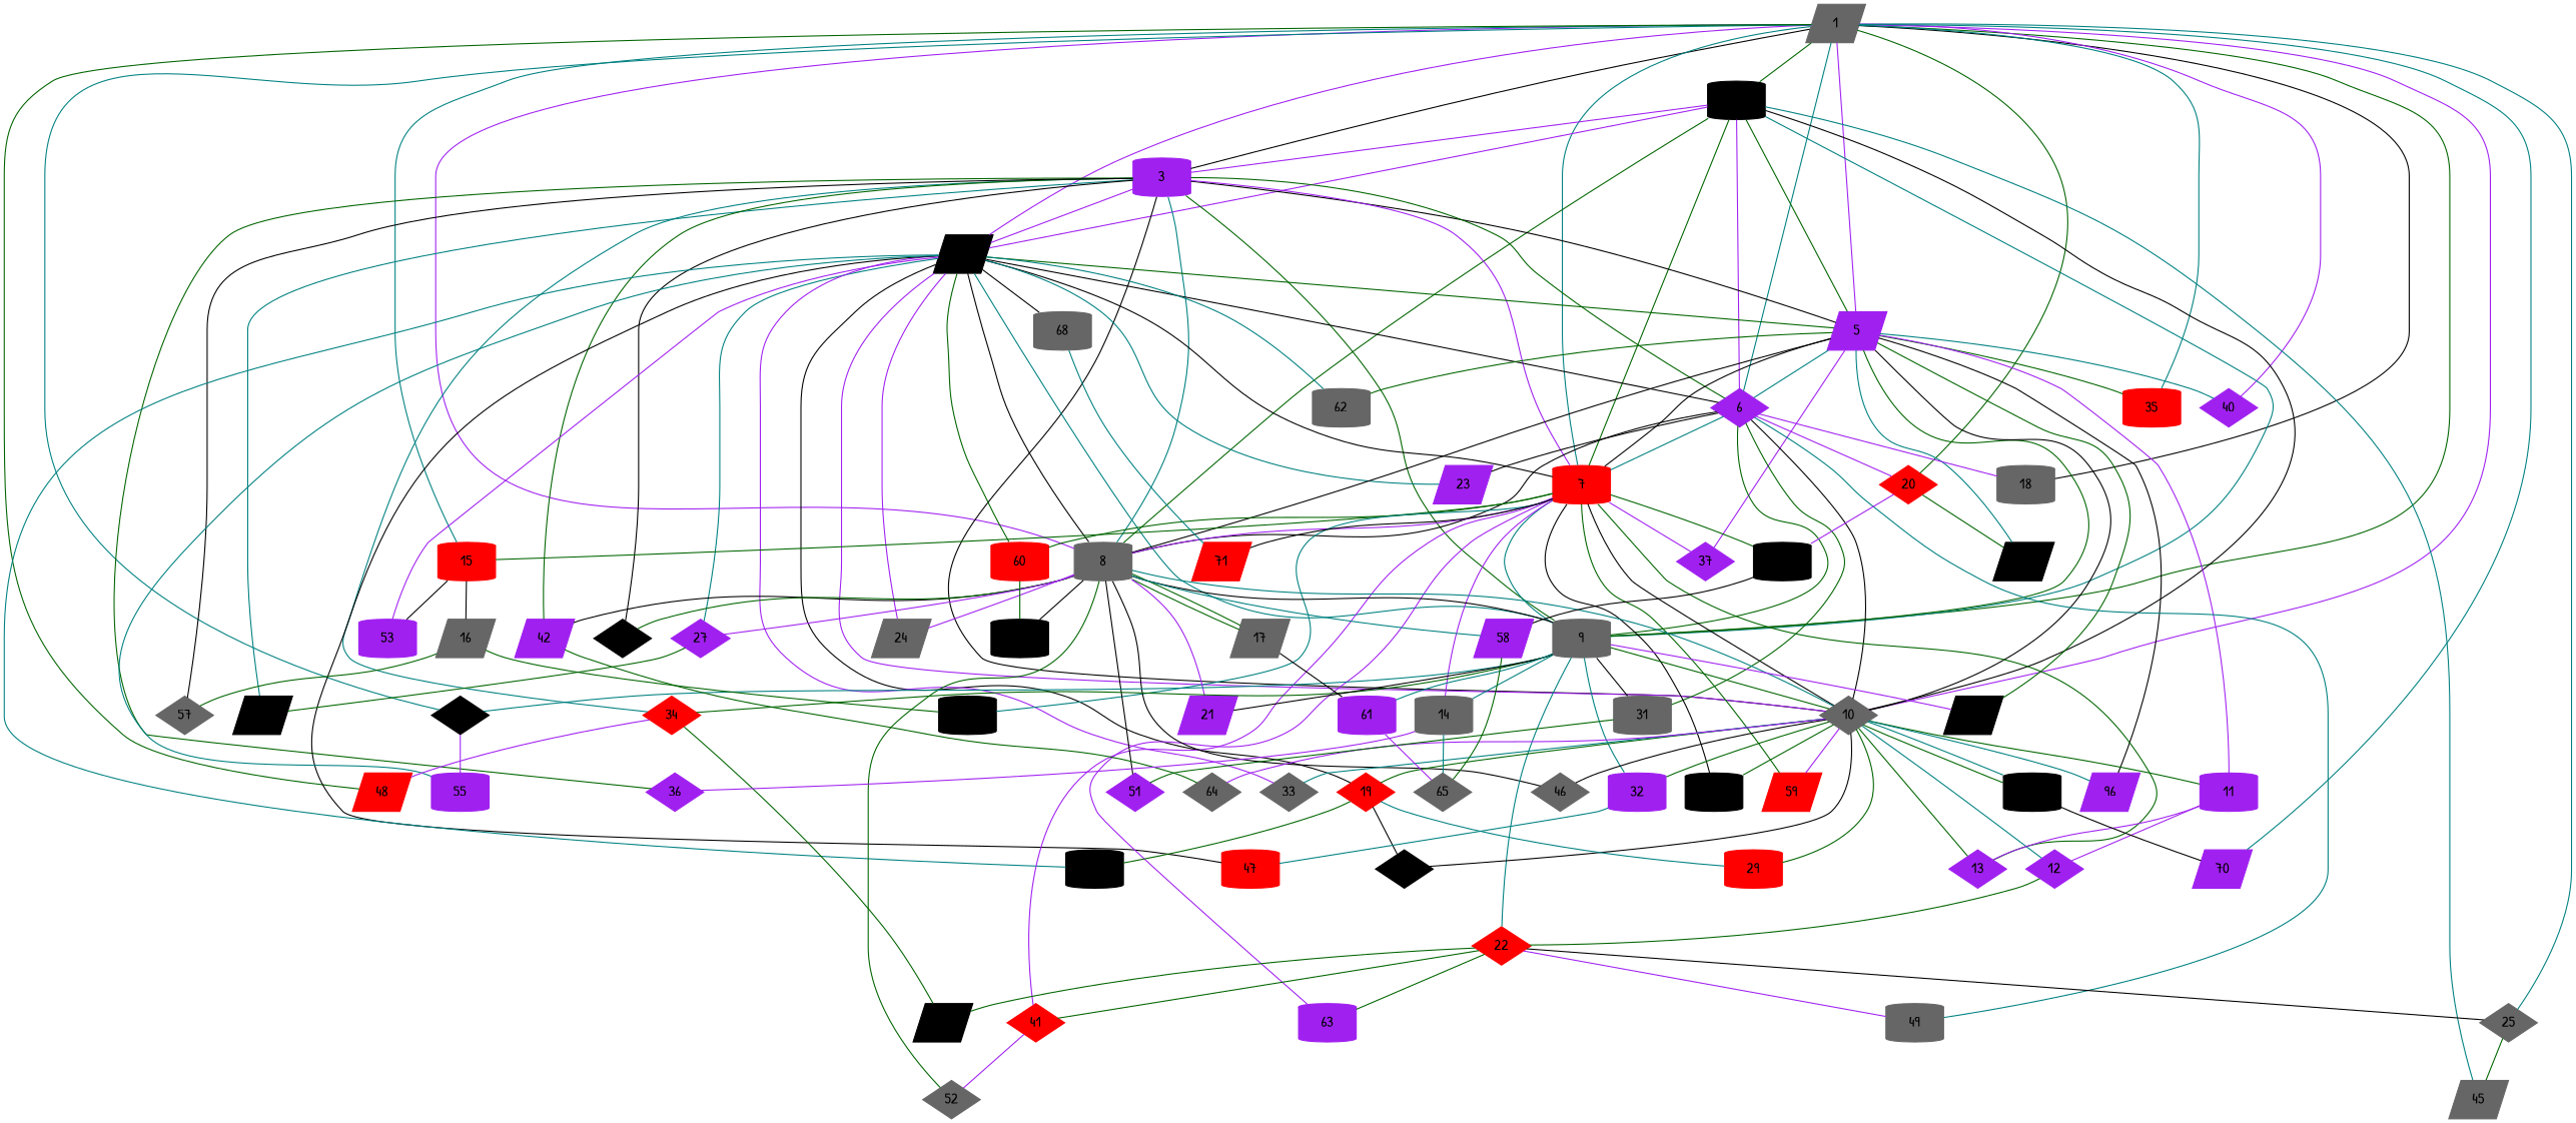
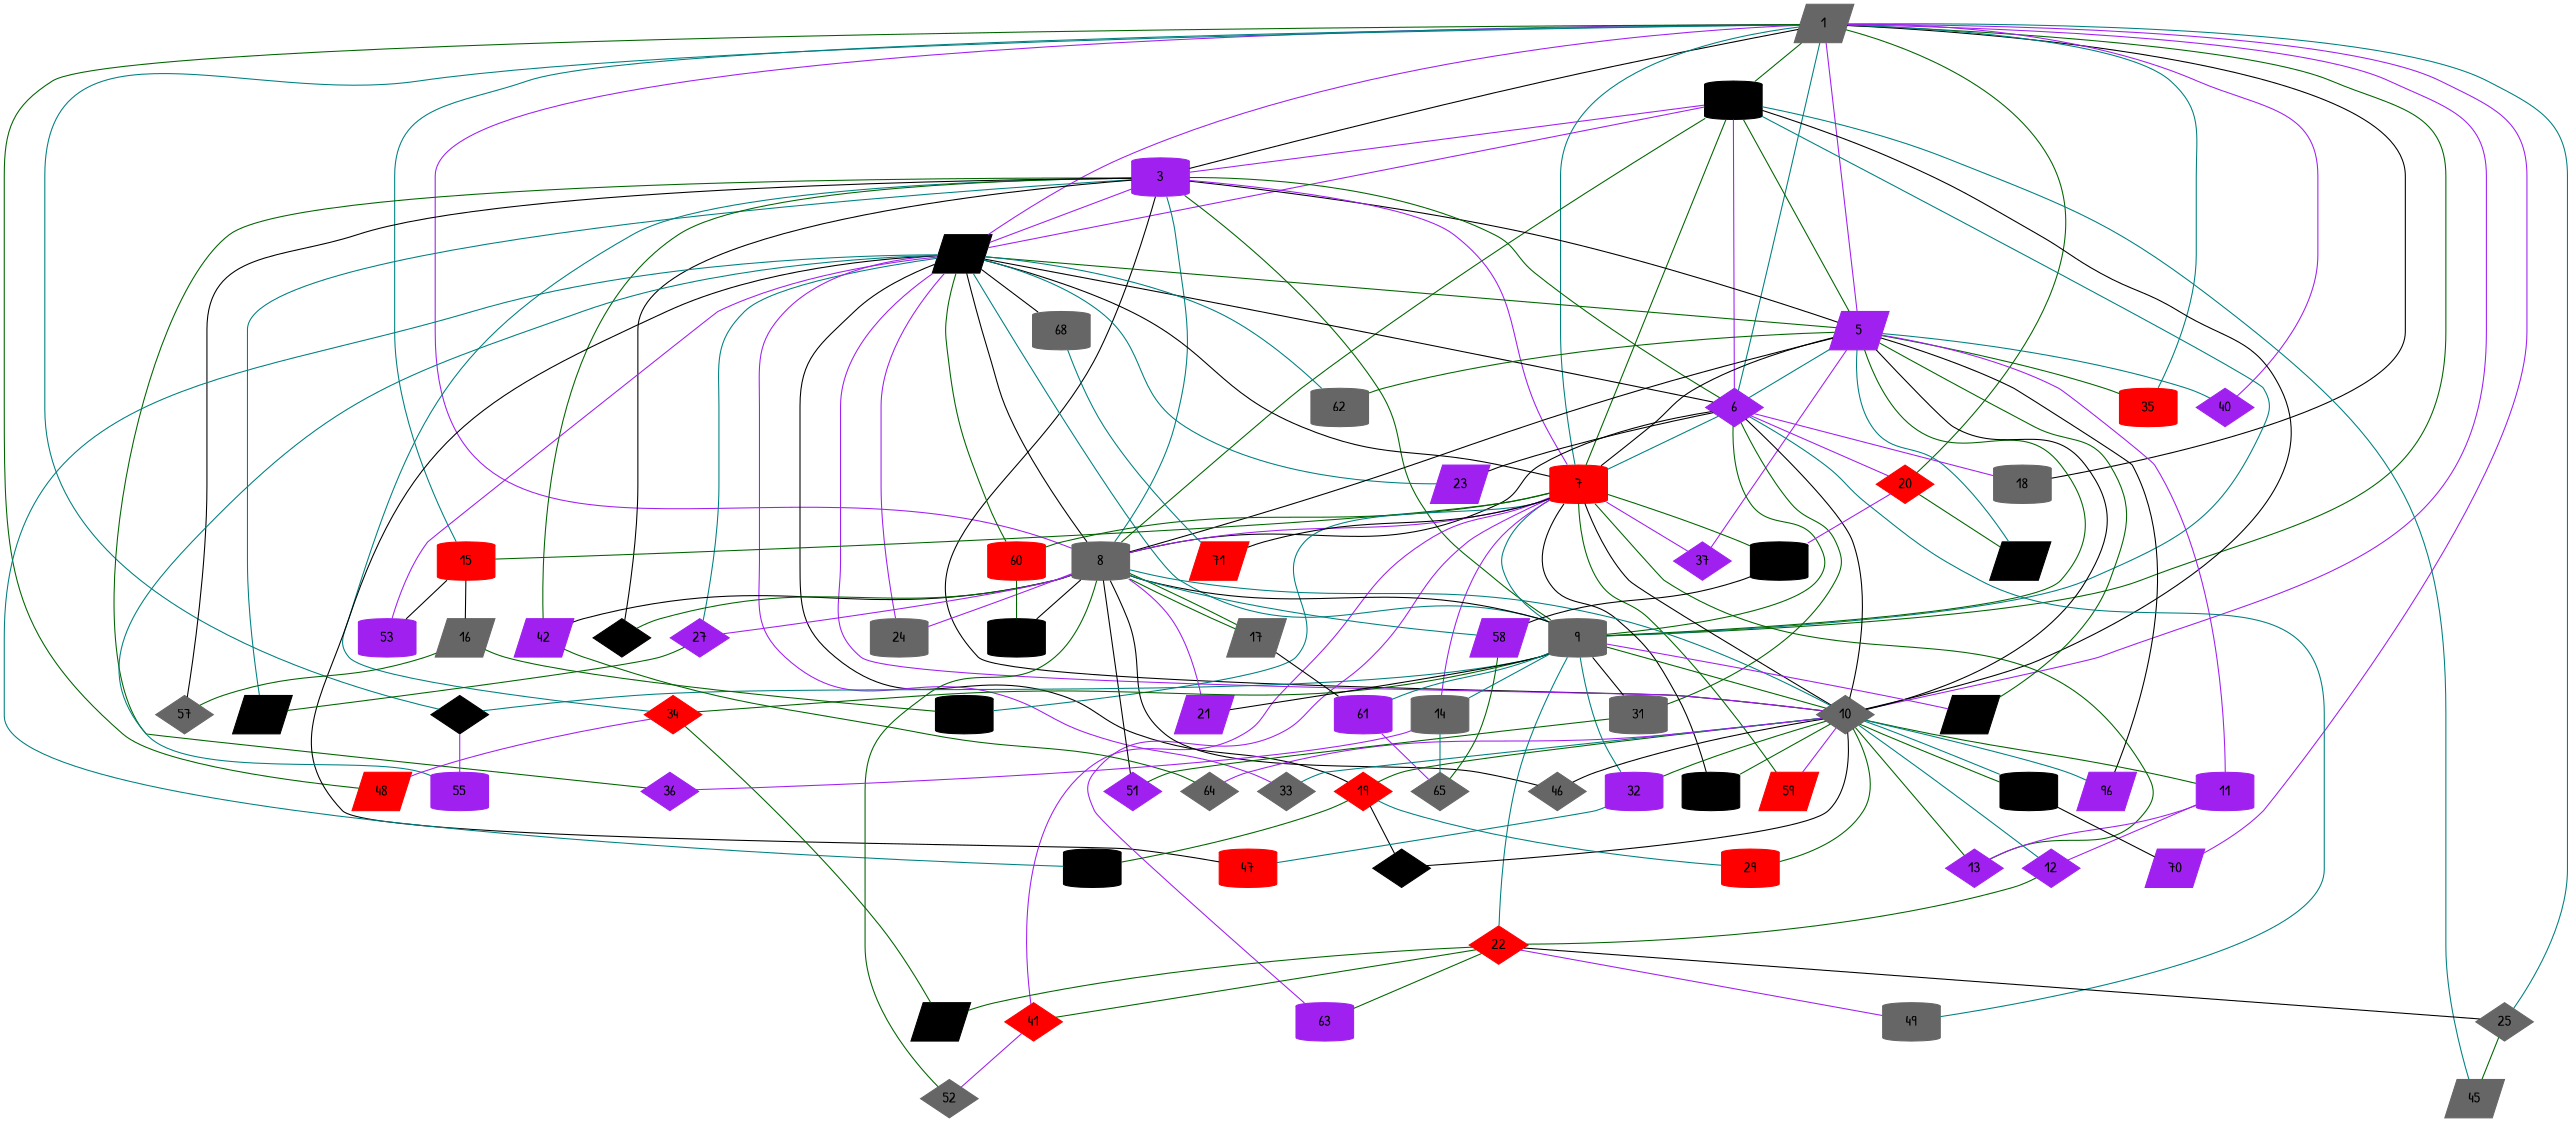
  graph {
    fontname="Patrick Hand"
    node [color=purple fontname="Patrick Hand" shape=cylinder style=filled]
    edge [color=darkgreen fontname="Patrick Hand"]
    1 [color=gray40 shape=parallelogram]
    2 [color=black]
    3
    4 [color=black shape=parallelogram]
    5 [shape=parallelogram]
    6 [shape=diamond]
    7 [color=red]
    8 [color=gray40]
    9 [color=gray40]
    10 [color=gray40 shape=diamond]
    15 [color=red]
    18 [color=gray40]
    20 [color=red shape=diamond]
    25 [color=gray40 shape=diamond]
    35 [color=red]
    40 [shape=diamond]
    44 [color=black shape=diamond]
    48 [color=red shape=parallelogram]
    70 [shape=parallelogram]
    45 [color=gray40 shape=parallelogram]
    28 [color=black shape=parallelogram]
    34 [color=red shape=diamond]
    36 [shape=diamond]
    42 [shape=parallelogram]
    54 [color=black shape=diamond]
    57 [color=gray40 shape=diamond]
    19 [color=red shape=diamond]
    23 [shape=parallelogram]
-   24 [color=gray40 shape=parallelogram]
+   24 [color=gray40]
    27 [shape=diamond]
    33 [color=gray40 shape=diamond]
    47 [color=red]
    53
    55
    60 [color=red]
    62 [color=gray40]
    68 [color=gray40]
    69 [color=black]
    11
    37 [shape=diamond]
    38 [color=black shape=parallelogram]
    n42 [label=96 shape=parallelogram]
    72 [color=black shape=parallelogram]
    31 [color=gray40]
    49 [color=gray40]
    13 [shape=diamond]
    14 [color=gray40]
    26 [color=black]
    39 [color=black]
    41 [color=red shape=diamond]
    43 [color=black]
    59 [color=red shape=parallelogram]
    63
    71 [color=red shape=parallelogram]
    17 [color=gray40 shape=parallelogram]
    21 [shape=parallelogram]
    46 [color=gray40 shape=diamond]
    51 [shape=diamond]
    52 [color=gray40 shape=diamond]
    58 [shape=parallelogram]
    67 [color=black]
    22 [color=red shape=diamond]
    32
    61
    12 [shape=diamond]
    29 [color=red]
    30 [color=black shape=diamond]
    50 [color=black]
    64 [color=gray40 shape=diamond]
    16 [color=gray40 shape=parallelogram]
    56 [color=black shape=parallelogram]
    65 [color=gray40 shape=diamond]
    1 -- 2
    1 -- 3 [color=black]
    1 -- 4 [color=purple]
    1 -- 5 [color=purple]
    1 -- 6 [color=teal]
    1 -- 7 [color=teal]
    1 -- 8 [color=purple]
    1 -- 9
    1 -- 10 [color=purple]
    1 -- 15 [color=teal]
    1 -- 18 [color=black]
    1 -- 20
    1 -- 25 [color=teal]
    1 -- 35 [color=teal]
    1 -- 40 [color=purple]
    1 -- 44 [color=teal]
    1 -- 48
-   1 -- 70 [color=teal]
+   1 -- 70 [color=purple]
    2 -- 3 [color=purple]
    2 -- 4 [color=purple]
    2 -- 5
    2 -- 6 [color=purple]
    2 -- 7
    2 -- 8
    2 -- 9 [color=teal]
    2 -- 10 [color=black]
    2 -- 45 [color=teal]
    3 -- 4 [color=purple]
    3 -- 5 [color=black]
    3 -- 6
    3 -- 7 [color=purple]
    3 -- 8 [color=teal]
    3 -- 9
    3 -- 10 [color=black]
    3 -- 28 [color=teal]
    3 -- 34 [color=teal]
    3 -- 36
    3 -- 42
    3 -- 54 [color=black]
    3 -- 57 [color=black]
    4 -- 5
    4 -- 6 [color=black]
    4 -- 7 [color=black]
    4 -- 8 [color=black]
    4 -- 9 [color=teal]
    4 -- 10 [color=purple]
    4 -- 19 [color=black]
    4 -- 23 [color=teal]
    4 -- 24 [color=purple]
    4 -- 27 [color=teal]
    4 -- 33 [color=purple]
    4 -- 47 [color=black]
    4 -- 53 [color=purple]
    4 -- 55 [color=teal]
    4 -- 60
    4 -- 62 [color=teal]
    4 -- 68 [color=black]
    4 -- 69 [color=teal]
    5 -- 6 [color=teal]
    5 -- 7 [color=black]
    5 -- 8 [color=black]
    5 -- 9
    5 -- 10 [color=black]
    5 -- 35
    5 -- 40 [color=teal]
    5 -- 62
    5 -- 11 [color=purple]
    5 -- 37 [color=purple]
    5 -- 38
    5 -- n42 [color=black]
    5 -- 72 [color=teal]
    6 -- 7 [color=teal]
    6 -- 8 [color=black]
    6 -- 9
    6 -- 10 [color=black]
    6 -- 18 [color=purple]
    6 -- 20 [color=purple]
    6 -- 23 [color=black]
    6 -- 31
    6 -- 49 [color=teal]
    7 -- 8 [color=purple]
    7 -- 9 [color=teal]
    7 -- 10 [color=black]
    7 -- 15
    7 -- 60
    7 -- 37 [color=purple]
    7 -- 13
    7 -- 14 [color=purple]
    7 -- 26 [color=teal]
    7 -- 39 [color=black]
    7 -- 41 [color=purple]
    7 -- 43
    7 -- 59
    7 -- 63 [color=purple]
    7 -- 71 [color=black]
    8 -- 9 [color=black]
    8 -- 10 [color=teal]
    8 -- 42 [color=black]
    8 -- 54
    8 -- 24 [color=purple]
    8 -- 27 [color=purple]
    8 -- 17
    8 -- 17
    8 -- 21 [color=purple]
    8 -- 46 [color=black]
    8 -- 51 [color=black]
    8 -- 52
    8 -- 58 [color=teal]
    8 -- 67 [color=black]
    9 -- 10
    9 -- 44 [color=teal]
    9 -- 34
    9 -- 38 [color=purple]
    9 -- 31 [color=black]
    9 -- 14 [color=teal]
    9 -- 21 [color=black]
    9 -- 22 [color=teal]
    9 -- 32 [color=teal]
    9 -- 61 [color=teal]
    10 -- 19
    10 -- 33 [color=teal]
    10 -- 11
    10 -- n42 [color=teal]
    10 -- 13
    10 -- 39
    10 -- 59 [color=purple]
    10 -- 46 [color=black]
    10 -- 32
    10 -- 12 [color=teal]
    10 -- 29
    10 -- 30 [color=black]
    10 -- 50
    10 -- 50 [color=teal]
    10 -- 64 [color=purple]
    15 -- 53 [color=black]
    15 -- 16 [color=black]
    20 -- 72
    20 -- 43 [color=purple]
    25 -- 45
    44 -- 55 [color=purple]
    34 -- 48 [color=purple]
    34 -- 56
    42 -- 64
    19 -- 69
    19 -- 29 [color=teal]
    19 -- 30 [color=black]
    27 -- 28
    60 -- 67
    68 -- 71 [color=teal]
    11 -- 13 [color=purple]
    11 -- 12 [color=purple]
    31 -- 51
    14 -- 36 [color=purple]
    14 -- 65 [color=teal]
    41 -- 52 [color=purple]
    43 -- 58 [color=black]
    17 -- 61 [color=black]
    58 -- 65
    22 -- 25 [color=black]
    22 -- 49 [color=purple]
    22 -- 41
    22 -- 63
    22 -- 56
    32 -- 47 [color=teal]
    61 -- 65 [color=purple]
    12 -- 22
    50 -- 70 [color=black]
    16 -- 57
    16 -- 26
  }
